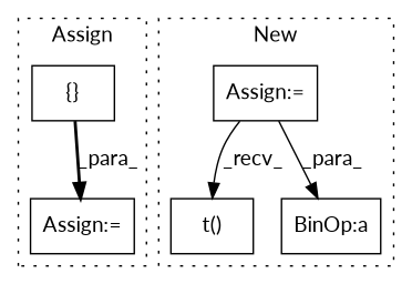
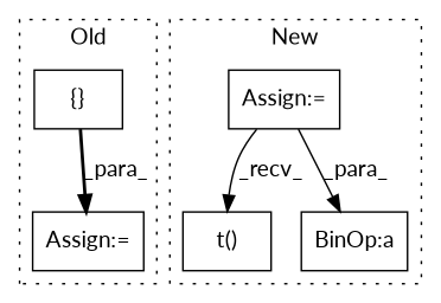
  digraph {
    fontname=Lato
    node [a=68 l=3 shape=box fontname=Lato]
    edge [style=solid fontname=Lato]
    n1 [a=59 l="1,0" label="{}" s="5908,5920"]
    n2 [label="Assign:=" s=5895]
    n3 [a=75 l=5 label="t()" s=5545]
    n4 [label="Assign:=" s=5438]
    n5 [a=82 label="BinOp:a" s=5796]
    subgraph cluster_1 {
-     label=Assign
+     label=Old
      style=dotted
      n1
      n2
    }
    subgraph cluster_2 {
      label=New
      style=dotted
      n3
      n4
      n5
    }
    n1 -> n2 [label=_para_ style=bold]
    n4 -> n3 [label=_recv_]
    n4 -> n5 [label=_para_]
  }
